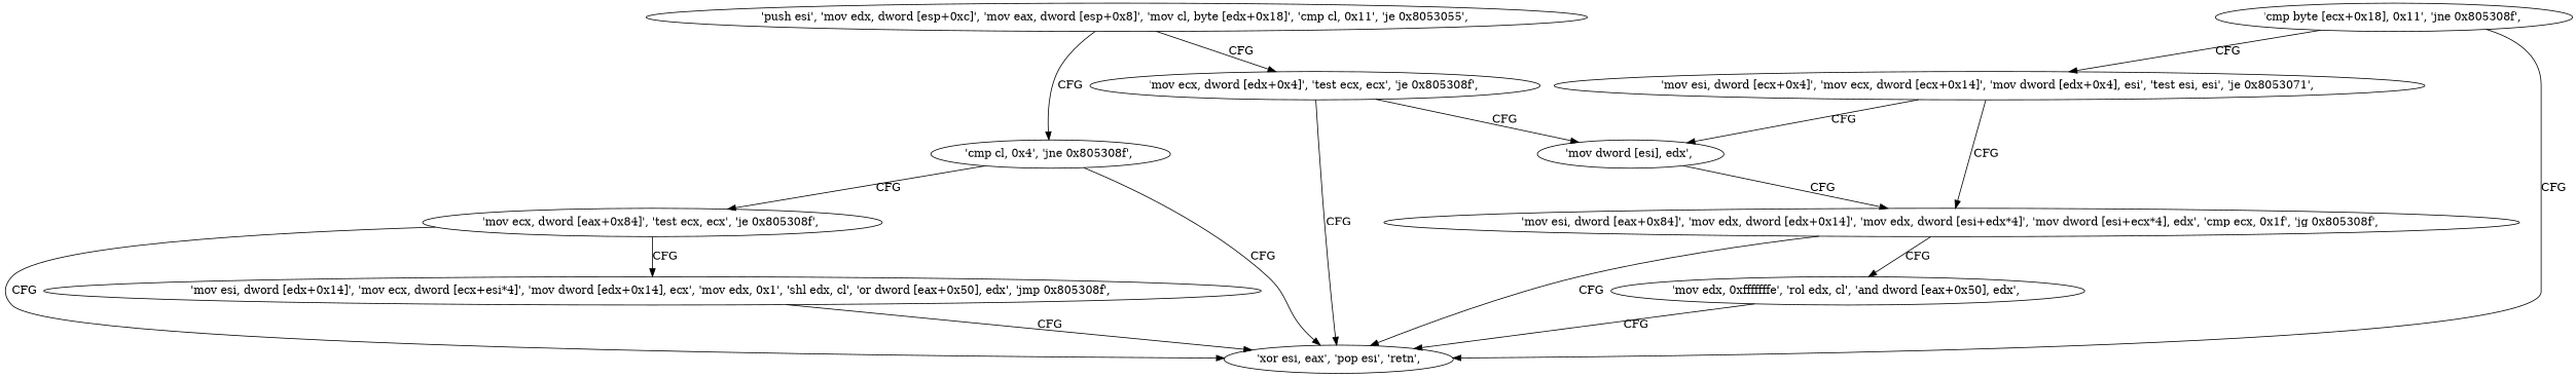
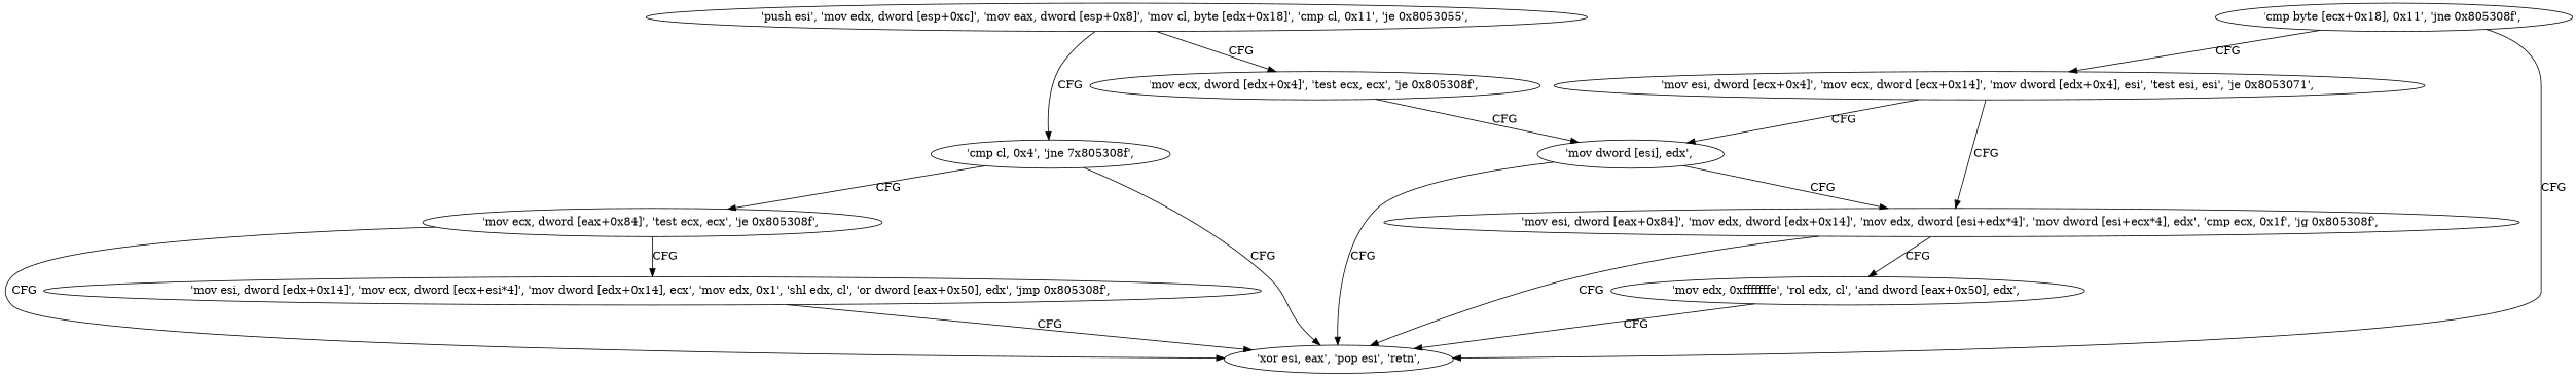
  digraph {
    n1 [label="'push esi', 'mov edx, dword [esp+0xc]', 'mov eax, dword [esp+0x8]', 'mov cl, byte [edx+0x18]', 'cmp cl, 0x11', 'je 0x8053055', "]
    n2 [label="'mov ecx, dword [edx+0x4]', 'test ecx, ecx', 'je 0x805308f', "]
-   n3 [label="'cmp cl, 0x4', 'jne 0x805308f', "]
+   n3 [label="'cmp cl, 0x4', 'jne 7x805308f',"]
    n4 [label="'xor esi, eax', 'pop esi', 'retn',"]
    n5 [label="'mov dword [esi], edx', "]
    n6 [label="'mov ecx, dword [eax+0x84]', 'test ecx, ecx', 'je 0x805308f', "]
    n7 [label="'cmp byte [ecx+0x18], 0x11', 'jne 0x805308f', "]
    n8 [label="'mov esi, dword [ecx+0x4]', 'mov ecx, dword [ecx+0x14]', 'mov dword [edx+0x4], esi', 'test esi, esi', 'je 0x8053071', "]
    n9 [label="'mov esi, dword [edx+0x14]', 'mov ecx, dword [ecx+esi*4]', 'mov dword [edx+0x14], ecx', 'mov edx, 0x1', 'shl edx, cl', 'or dword [eax+0x50], edx', 'jmp 0x805308f', "]
    n10 [label="'mov esi, dword [eax+0x84]', 'mov edx, dword [edx+0x14]', 'mov edx, dword [esi+edx*4]', 'mov dword [esi+ecx*4], edx', 'cmp ecx, 0x1f', 'jg 0x805308f', "]
    n11 [label="'mov edx, 0xfffffffe', 'rol edx, cl', 'and dword [eax+0x50], edx', "]
    n1 -> n2 [label=CFG]
    n1 -> n3 [label=CFG]
-   n2 -> n4 [label=CFG]
+   n5 -> n4 [label=CFG]
    n2 -> n5 [label=CFG]
    n3 -> n4 [label=CFG]
    n3 -> n6 [label=CFG]
    n5 -> n10 [label=CFG]
    n6 -> n4 [label=CFG]
    n6 -> n9 [label=CFG]
    n7 -> n4 [label=CFG]
    n7 -> n8 [label=CFG]
    n8 -> n5 [label=CFG]
    n8 -> n10 [label=CFG]
    n9 -> n4 [label=CFG]
    n10 -> n4 [label=CFG]
    n10 -> n11 [label=CFG]
    n11 -> n4 [label=CFG]
  }
